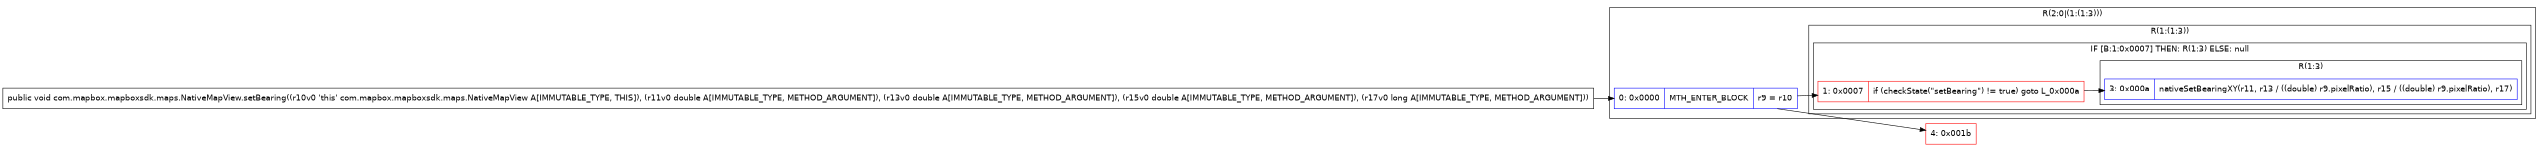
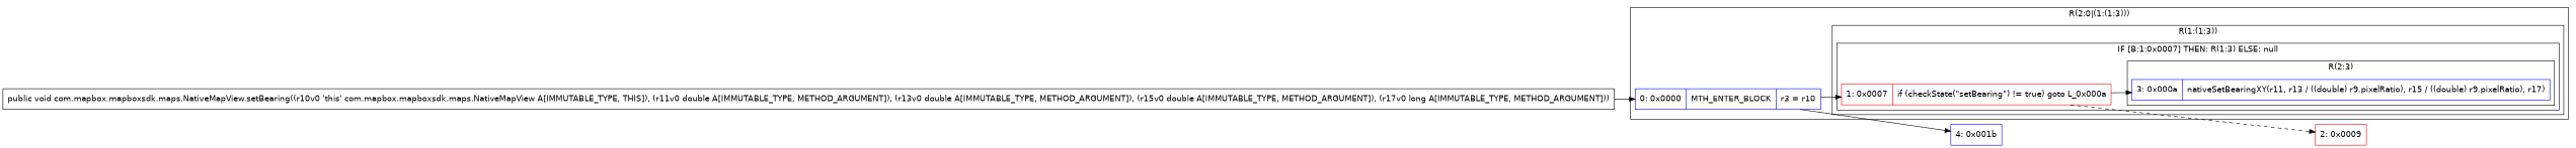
  digraph {
    fontname="DejaVu Sans"
    rankdir=LR
    node [color=red fontname="DejaVu Sans" shape=record]
    edge [fontname="DejaVu Sans"]
    n1 [color=blue label="{3\:\ 0x000a|nativeSetBearingXY(r11, r13 \/ ((double) r9.pixelRatio), r15 \/ ((double) r9.pixelRatio), r17)\l}"]
    n2 [label="{1\:\ 0x0007|if (checkState(\"setBearing\") != true) goto L_0x000a\l}"]
-   n3 [color=blue label="{0\:\ 0x0000|MTH_ENTER_BLOCK\l|r9 = r10\l}"]
-   n5 [label="{4\:\ 0x001b}"]
+   n3 [color=blue label="{0\:\ 0x0000|MTH_ENTER_BLOCK\l|r3 = r10\l}"]
+   n4 [label="{2\:\ 0x0009}"]
+   n5 [color=blue label="{4\:\ 0x001b}"]
    n6 [label="{public void com.mapbox.mapboxsdk.maps.NativeMapView.setBearing((r10v0 'this' com.mapbox.mapboxsdk.maps.NativeMapView A[IMMUTABLE_TYPE, THIS]), (r11v0 double A[IMMUTABLE_TYPE, METHOD_ARGUMENT]), (r13v0 double A[IMMUTABLE_TYPE, METHOD_ARGUMENT]), (r15v0 double A[IMMUTABLE_TYPE, METHOD_ARGUMENT]), (r17v0 long A[IMMUTABLE_TYPE, METHOD_ARGUMENT])) }" color=""]
    subgraph cluster_1 {
      label="R(2:0|(1:(1:3)))"
      n3
      subgraph cluster_2 {
        label="R(1:(1:3))"
        subgraph cluster_3 {
          label="IF [B:1:0x0007] THEN: R(1:3) ELSE: null"
          n2
          subgraph cluster_4 {
-           label="R(1:3)"
+           label="R(2:3)"
            n1
          }
        }
      }
    }
    n2 -> n1
+   n2 -> n4 [style=dashed]
    n3 -> n2
    n3 -> n5
    n6 -> n3
  }
